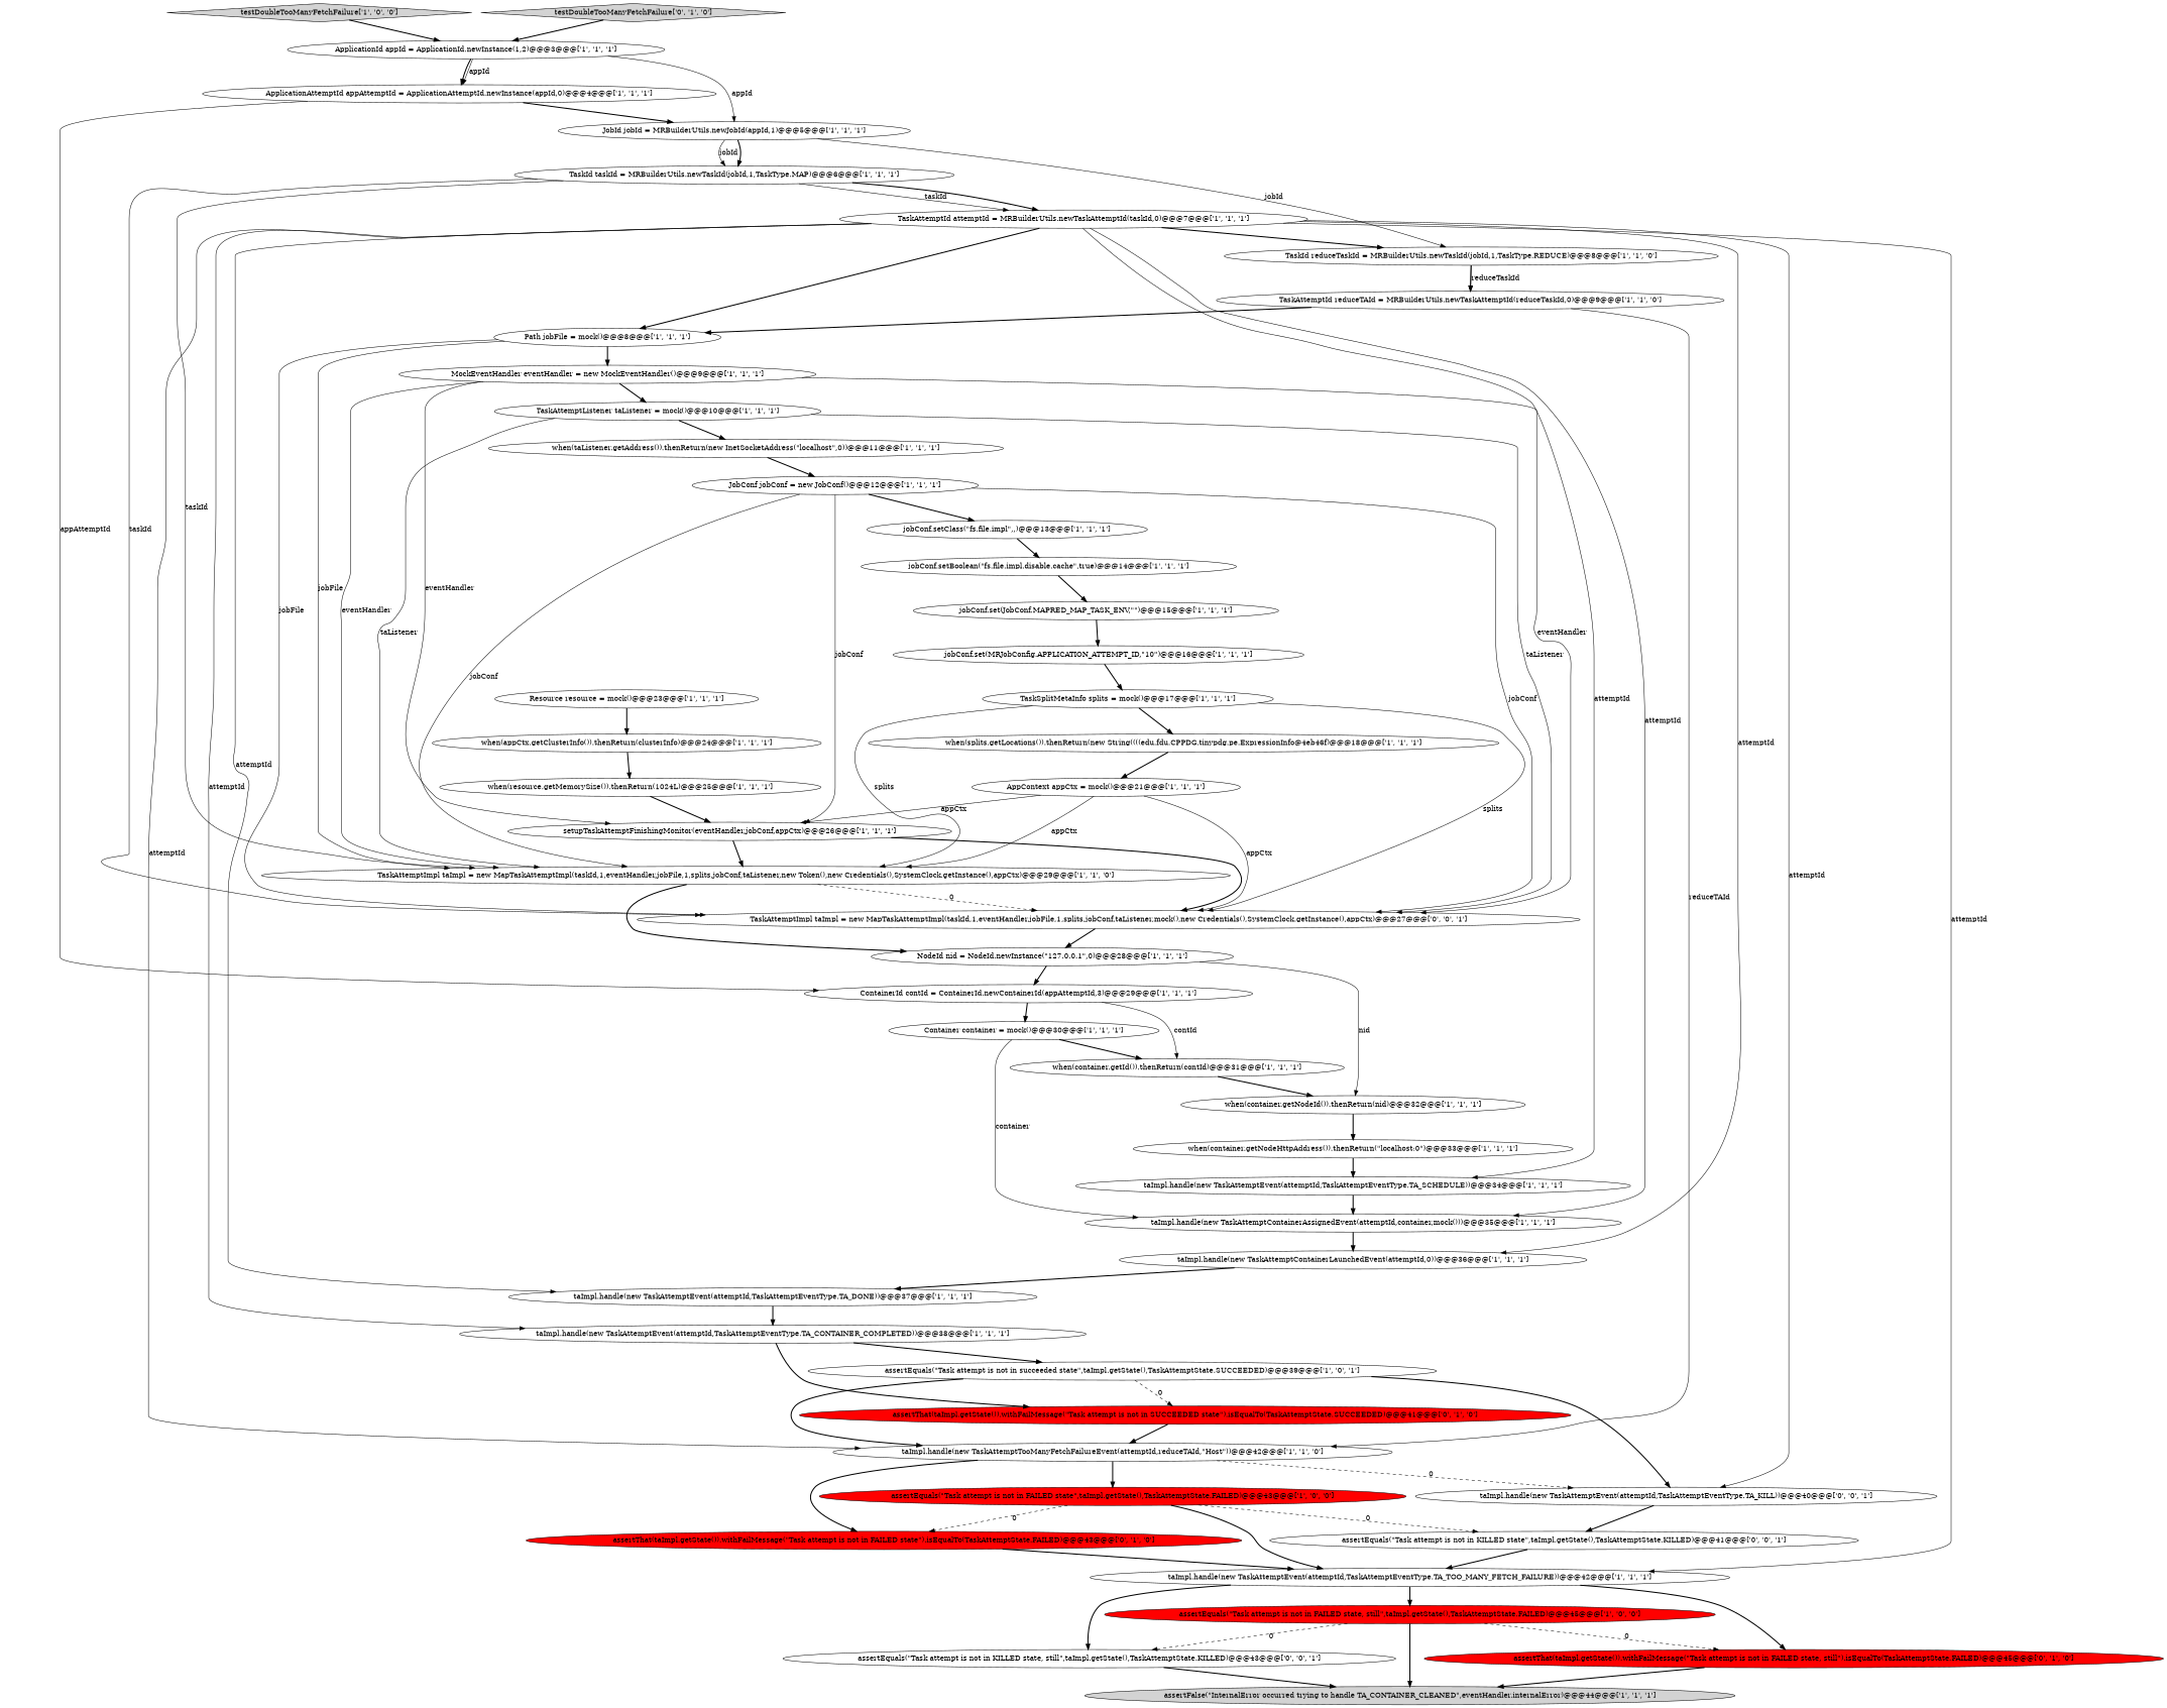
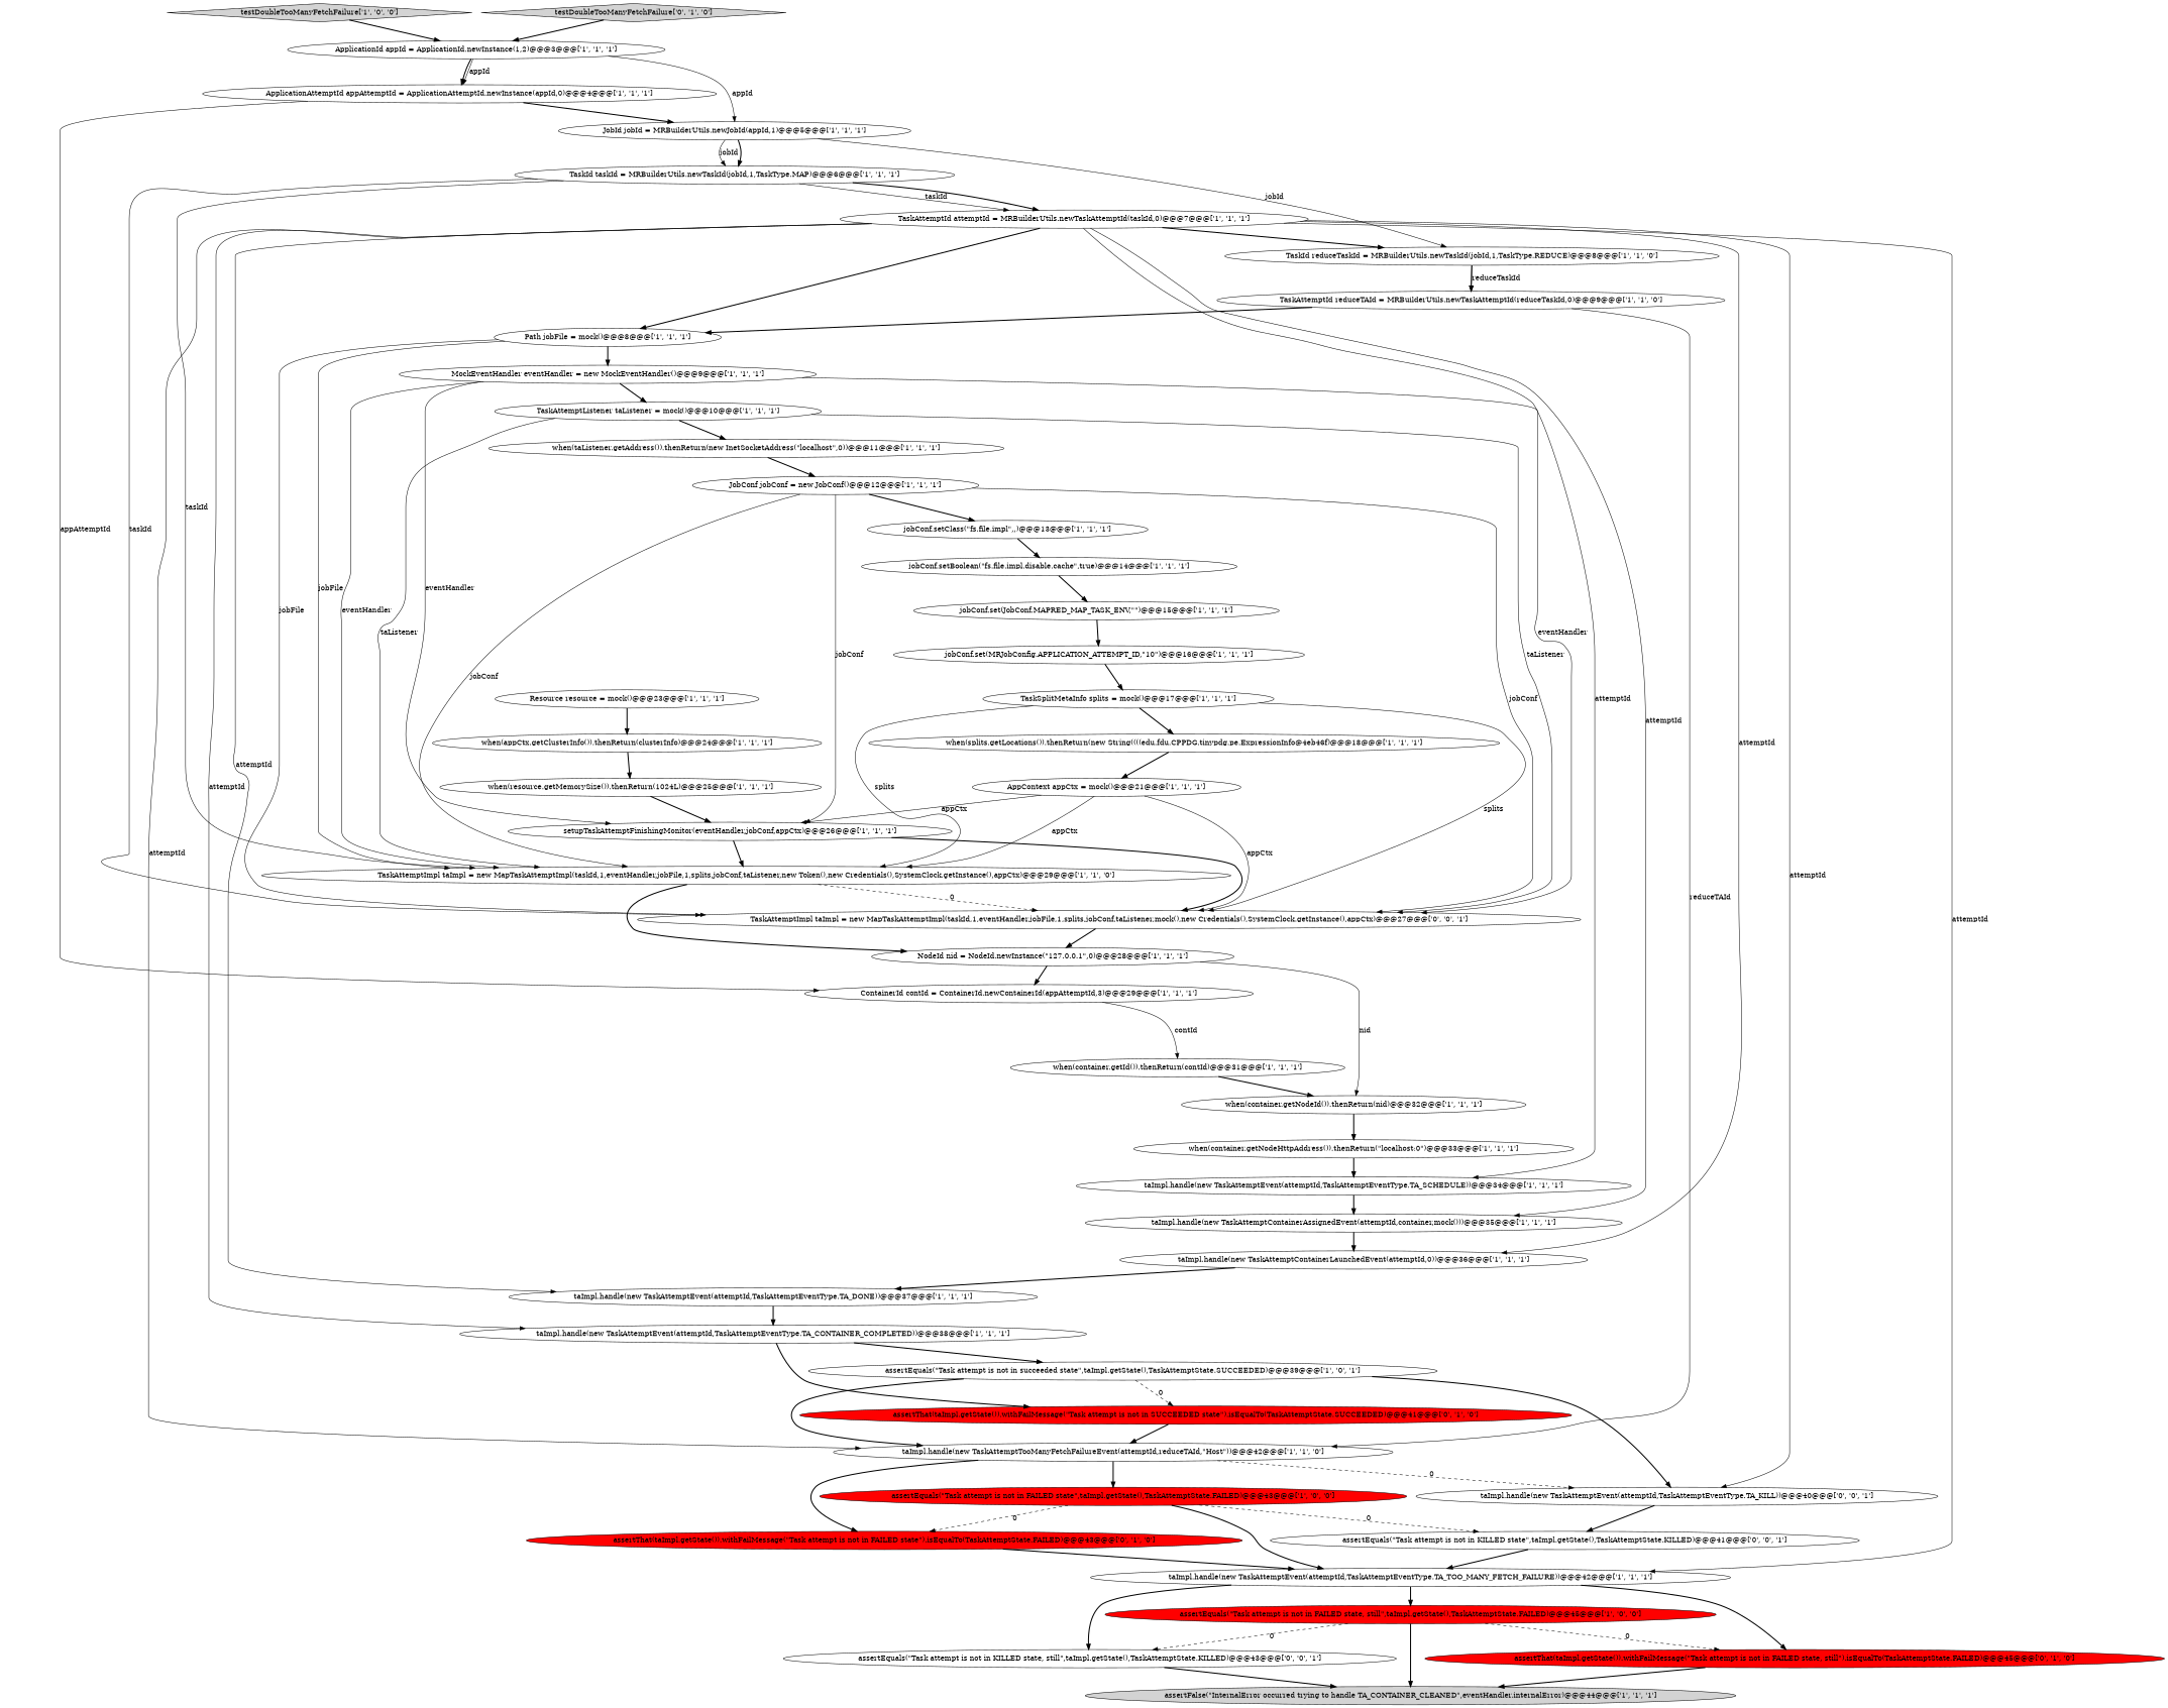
  digraph {
    node [fillcolor=white shape=ellipse style=filled]
    edge [style=bold]
    n1 [label="jobConf.set(JobConf.MAPRED_MAP_TASK_ENV,\"\")@@@15@@@['1', '1', '1']"]
    n2 [label="jobConf.set(MRJobConfig.APPLICATION_ATTEMPT_ID,\"10\")@@@16@@@['1', '1', '1']"]
    n3 [label="TaskSplitMetaInfo splits = mock()@@@17@@@['1', '1', '1']"]
    n4 [label="TaskId reduceTaskId = MRBuilderUtils.newTaskId(jobId,1,TaskType.REDUCE)@@@8@@@['1', '1', '0']"]
    n5 [label="TaskAttemptId reduceTAId = MRBuilderUtils.newTaskAttemptId(reduceTaskId,0)@@@9@@@['1', '1', '0']"]
    n6 [label="taImpl.handle(new TaskAttemptTooManyFetchFailureEvent(attemptId,reduceTAId,\"Host\"))@@@42@@@['1', '1', '0']"]
    n7 [label="Path jobFile = mock()@@@8@@@['1', '1', '1']"]
-   n8 [label="Container container = mock()@@@30@@@['1', '1', '1']"]
    n9 [label="when(container.getId()).thenReturn(contId)@@@31@@@['1', '1', '1']"]
    n10 [label="taImpl.handle(new TaskAttemptContainerAssignedEvent(attemptId,container,mock()))@@@35@@@['1', '1', '1']"]
    n11 [label="when(container.getNodeId()).thenReturn(nid)@@@32@@@['1', '1', '1']"]
    n12 [label="taImpl.handle(new TaskAttemptContainerLaunchedEvent(attemptId,0))@@@36@@@['1', '1', '1']"]
    n13 [label="TaskAttemptId attemptId = MRBuilderUtils.newTaskAttemptId(taskId,0)@@@7@@@['1', '1', '1']"]
    n14 [label="taImpl.handle(new TaskAttemptEvent(attemptId,TaskAttemptEventType.TA_CONTAINER_COMPLETED))@@@38@@@['1', '1', '1']"]
    n15 [label="taImpl.handle(new TaskAttemptEvent(attemptId,TaskAttemptEventType.TA_DONE))@@@37@@@['1', '1', '1']"]
    n16 [label="taImpl.handle(new TaskAttemptEvent(attemptId,TaskAttemptEventType.TA_TOO_MANY_FETCH_FAILURE))@@@42@@@['1', '1', '1']"]
    n17 [label="taImpl.handle(new TaskAttemptEvent(attemptId,TaskAttemptEventType.TA_SCHEDULE))@@@34@@@['1', '1', '1']"]
    n18 [label="taImpl.handle(new TaskAttemptEvent(attemptId,TaskAttemptEventType.TA_KILL))@@@40@@@['0', '0', '1']"]
    n19 [fillcolor=red label="assertEquals(\"Task attempt is not in FAILED state\",taImpl.getState(),TaskAttemptState.FAILED)@@@43@@@['1', '0', '0']"]
    n20 [fillcolor=red label="assertThat(taImpl.getState()).withFailMessage(\"Task attempt is not in FAILED state\").isEqualTo(TaskAttemptState.FAILED)@@@43@@@['0', '1', '0']"]
    n21 [label="assertEquals(\"Task attempt is not in succeeded state\",taImpl.getState(),TaskAttemptState.SUCCEEDED)@@@39@@@['1', '0', '1']"]
    n22 [fillcolor=red label="assertThat(taImpl.getState()).withFailMessage(\"Task attempt is not in SUCCEEDED state\").isEqualTo(TaskAttemptState.SUCCEEDED)@@@41@@@['0', '1', '0']"]
    n23 [label="TaskAttemptImpl taImpl = new MapTaskAttemptImpl(taskId,1,eventHandler,jobFile,1,splits,jobConf,taListener,new Token(),new Credentials(),SystemClock.getInstance(),appCtx)@@@29@@@['1', '1', '0']"]
    n24 [label="TaskAttemptImpl taImpl = new MapTaskAttemptImpl(taskId,1,eventHandler,jobFile,1,splits,jobConf,taListener,mock(),new Credentials(),SystemClock.getInstance(),appCtx)@@@27@@@['0', '0', '1']"]
    n25 [label="MockEventHandler eventHandler = new MockEventHandler()@@@9@@@['1', '1', '1']"]
    n26 [fillcolor=red label="assertEquals(\"Task attempt is not in FAILED state, still\",taImpl.getState(),TaskAttemptState.FAILED)@@@45@@@['1', '0', '0']"]
    n27 [fillcolor=red label="assertThat(taImpl.getState()).withFailMessage(\"Task attempt is not in FAILED state, still\").isEqualTo(TaskAttemptState.FAILED)@@@45@@@['0', '1', '0']"]
    n28 [label="assertEquals(\"Task attempt is not in KILLED state, still\",taImpl.getState(),TaskAttemptState.KILLED)@@@43@@@['0', '0', '1']"]
    n29 [label="assertEquals(\"Task attempt is not in KILLED state\",taImpl.getState(),TaskAttemptState.KILLED)@@@41@@@['0', '0', '1']"]
    n30 [label="ApplicationAttemptId appAttemptId = ApplicationAttemptId.newInstance(appId,0)@@@4@@@['1', '1', '1']"]
    n31 [label="ContainerId contId = ContainerId.newContainerId(appAttemptId,3)@@@29@@@['1', '1', '1']"]
    n32 [label="JobId jobId = MRBuilderUtils.newJobId(appId,1)@@@5@@@['1', '1', '1']"]
    n33 [label="TaskId taskId = MRBuilderUtils.newTaskId(jobId,1,TaskType.MAP)@@@6@@@['1', '1', '1']"]
    n34 [label="NodeId nid = NodeId.newInstance(\"127.0.0.1\",0)@@@28@@@['1', '1', '1']"]
    n35 [label="jobConf.setClass(\"fs.file.impl\",,)@@@13@@@['1', '1', '1']"]
    n36 [label="jobConf.setBoolean(\"fs.file.impl.disable.cache\",true)@@@14@@@['1', '1', '1']"]
    n37 [label="when(splits.getLocations()).thenReturn(new String((((edu.fdu.CPPDG.tinypdg.pe.ExpressionInfo@4eb46f)@@@18@@@['1', '1', '1']"]
    n38 [label="AppContext appCtx = mock()@@@21@@@['1', '1', '1']"]
    n39 [label="setupTaskAttemptFinishingMonitor(eventHandler,jobConf,appCtx)@@@26@@@['1', '1', '1']"]
    n40 [label="Resource resource = mock()@@@23@@@['1', '1', '1']"]
    n41 [label="when(appCtx.getClusterInfo()).thenReturn(clusterInfo)@@@24@@@['1', '1', '1']"]
    n42 [label="when(resource.getMemorySize()).thenReturn(1024L)@@@25@@@['1', '1', '1']"]
    n43 [label="when(container.getNodeHttpAddress()).thenReturn(\"localhost:0\")@@@33@@@['1', '1', '1']"]
    n44 [label="when(taListener.getAddress()).thenReturn(new InetSocketAddress(\"localhost\",0))@@@11@@@['1', '1', '1']"]
    n45 [label="JobConf jobConf = new JobConf()@@@12@@@['1', '1', '1']"]
    n46 [label="TaskAttemptListener taListener = mock()@@@10@@@['1', '1', '1']"]
    n47 [label="ApplicationId appId = ApplicationId.newInstance(1,2)@@@3@@@['1', '1', '1']"]
    n48 [fillcolor=lightgray label="assertFalse(\"InternalError occurred trying to handle TA_CONTAINER_CLEANED\",eventHandler.internalError)@@@44@@@['1', '1', '1']"]
    n49 [fillcolor=lightgray label="testDoubleTooManyFetchFailure['1', '0', '0']" shape=diamond]
    n50 [fillcolor=lightgray label="testDoubleTooManyFetchFailure['0', '1', '0']" shape=diamond]
    n1 -> n2
    n2 -> n3
    n3 -> n23 [label=splits style=solid]
    n3 -> n24 [label=splits style=solid]
    n3 -> n37
    n4 -> n5
    n4 -> n5 [label=reduceTaskId style=solid]
    n5 -> n6 [label=reduceTAId style=solid]
    n5 -> n7
    n6 -> n18 [label=0 style=dashed]
    n6 -> n19
    n6 -> n20
    n7 -> n23 [label=jobFile style=solid]
    n7 -> n24 [label=jobFile style=solid]
    n7 -> n25
-   n8 -> n9
-   n8 -> n10 [label=container style=solid]
    n9 -> n11
    n10 -> n12
    n11 -> n43
    n12 -> n15
    n13 -> n4
    n13 -> n6 [label=attemptId style=solid]
    n13 -> n7
    n13 -> n10 [label=attemptId style=solid]
    n13 -> n12 [label=attemptId style=solid]
    n13 -> n14 [label=attemptId style=solid]
    n13 -> n15 [label=attemptId style=solid]
    n13 -> n16 [label=attemptId style=solid]
    n13 -> n17 [label=attemptId style=solid]
    n13 -> n18 [label=attemptId style=solid]
    n14 -> n21
    n14 -> n22
    n15 -> n14
    n16 -> n26
    n16 -> n27
    n16 -> n28
    n17 -> n10
    n18 -> n29
    n19 -> n16
    n19 -> n20 [label=0 style=dashed]
    n19 -> n29 [label=0 style=dashed]
    n20 -> n16
    n21 -> n6
    n21 -> n18
    n21 -> n22 [label=0 style=dashed]
    n22 -> n6
    n23 -> n24 [label=0 style=dashed]
    n23 -> n34
    n24 -> n34
    n25 -> n23 [label=eventHandler style=solid]
    n25 -> n24 [label=eventHandler style=solid]
    n25 -> n39 [label=eventHandler style=solid]
    n25 -> n46
    n26 -> n27 [label=0 style=dashed]
    n26 -> n28 [label=0 style=dashed]
    n26 -> n48
    n27 -> n48
    n28 -> n48
    n29 -> n16
    n30 -> n31 [label=appAttemptId style=solid]
    n30 -> n32
-   n31 -> n8
    n31 -> n9 [label=contId style=solid]
    n32 -> n4 [label=jobId style=solid]
    n32 -> n33
    n32 -> n33 [label=jobId style=solid]
    n33 -> n13 [label=taskId style=solid]
    n33 -> n13
    n33 -> n23 [label=taskId style=solid]
    n33 -> n24 [label=taskId style=solid]
    n34 -> n11 [label=nid style=solid]
    n34 -> n31
    n35 -> n36
    n36 -> n1
    n37 -> n38
    n38 -> n23 [label=appCtx style=solid]
    n38 -> n24 [label=appCtx style=solid]
    n38 -> n39 [label=appCtx style=solid]
    n39 -> n23
    n39 -> n24
    n40 -> n41
    n41 -> n42
    n42 -> n39
    n43 -> n17
    n44 -> n45
    n45 -> n23 [label=jobConf style=solid]
    n45 -> n24 [label=jobConf style=solid]
    n45 -> n35
    n45 -> n39 [label=jobConf style=solid]
    n46 -> n23 [label=taListener style=solid]
    n46 -> n24 [label=taListener style=solid]
    n46 -> n44
    n47 -> n30 [label=appId style=solid]
    n47 -> n30
    n47 -> n32 [label=appId style=solid]
    n49 -> n47
    n50 -> n47
  }
